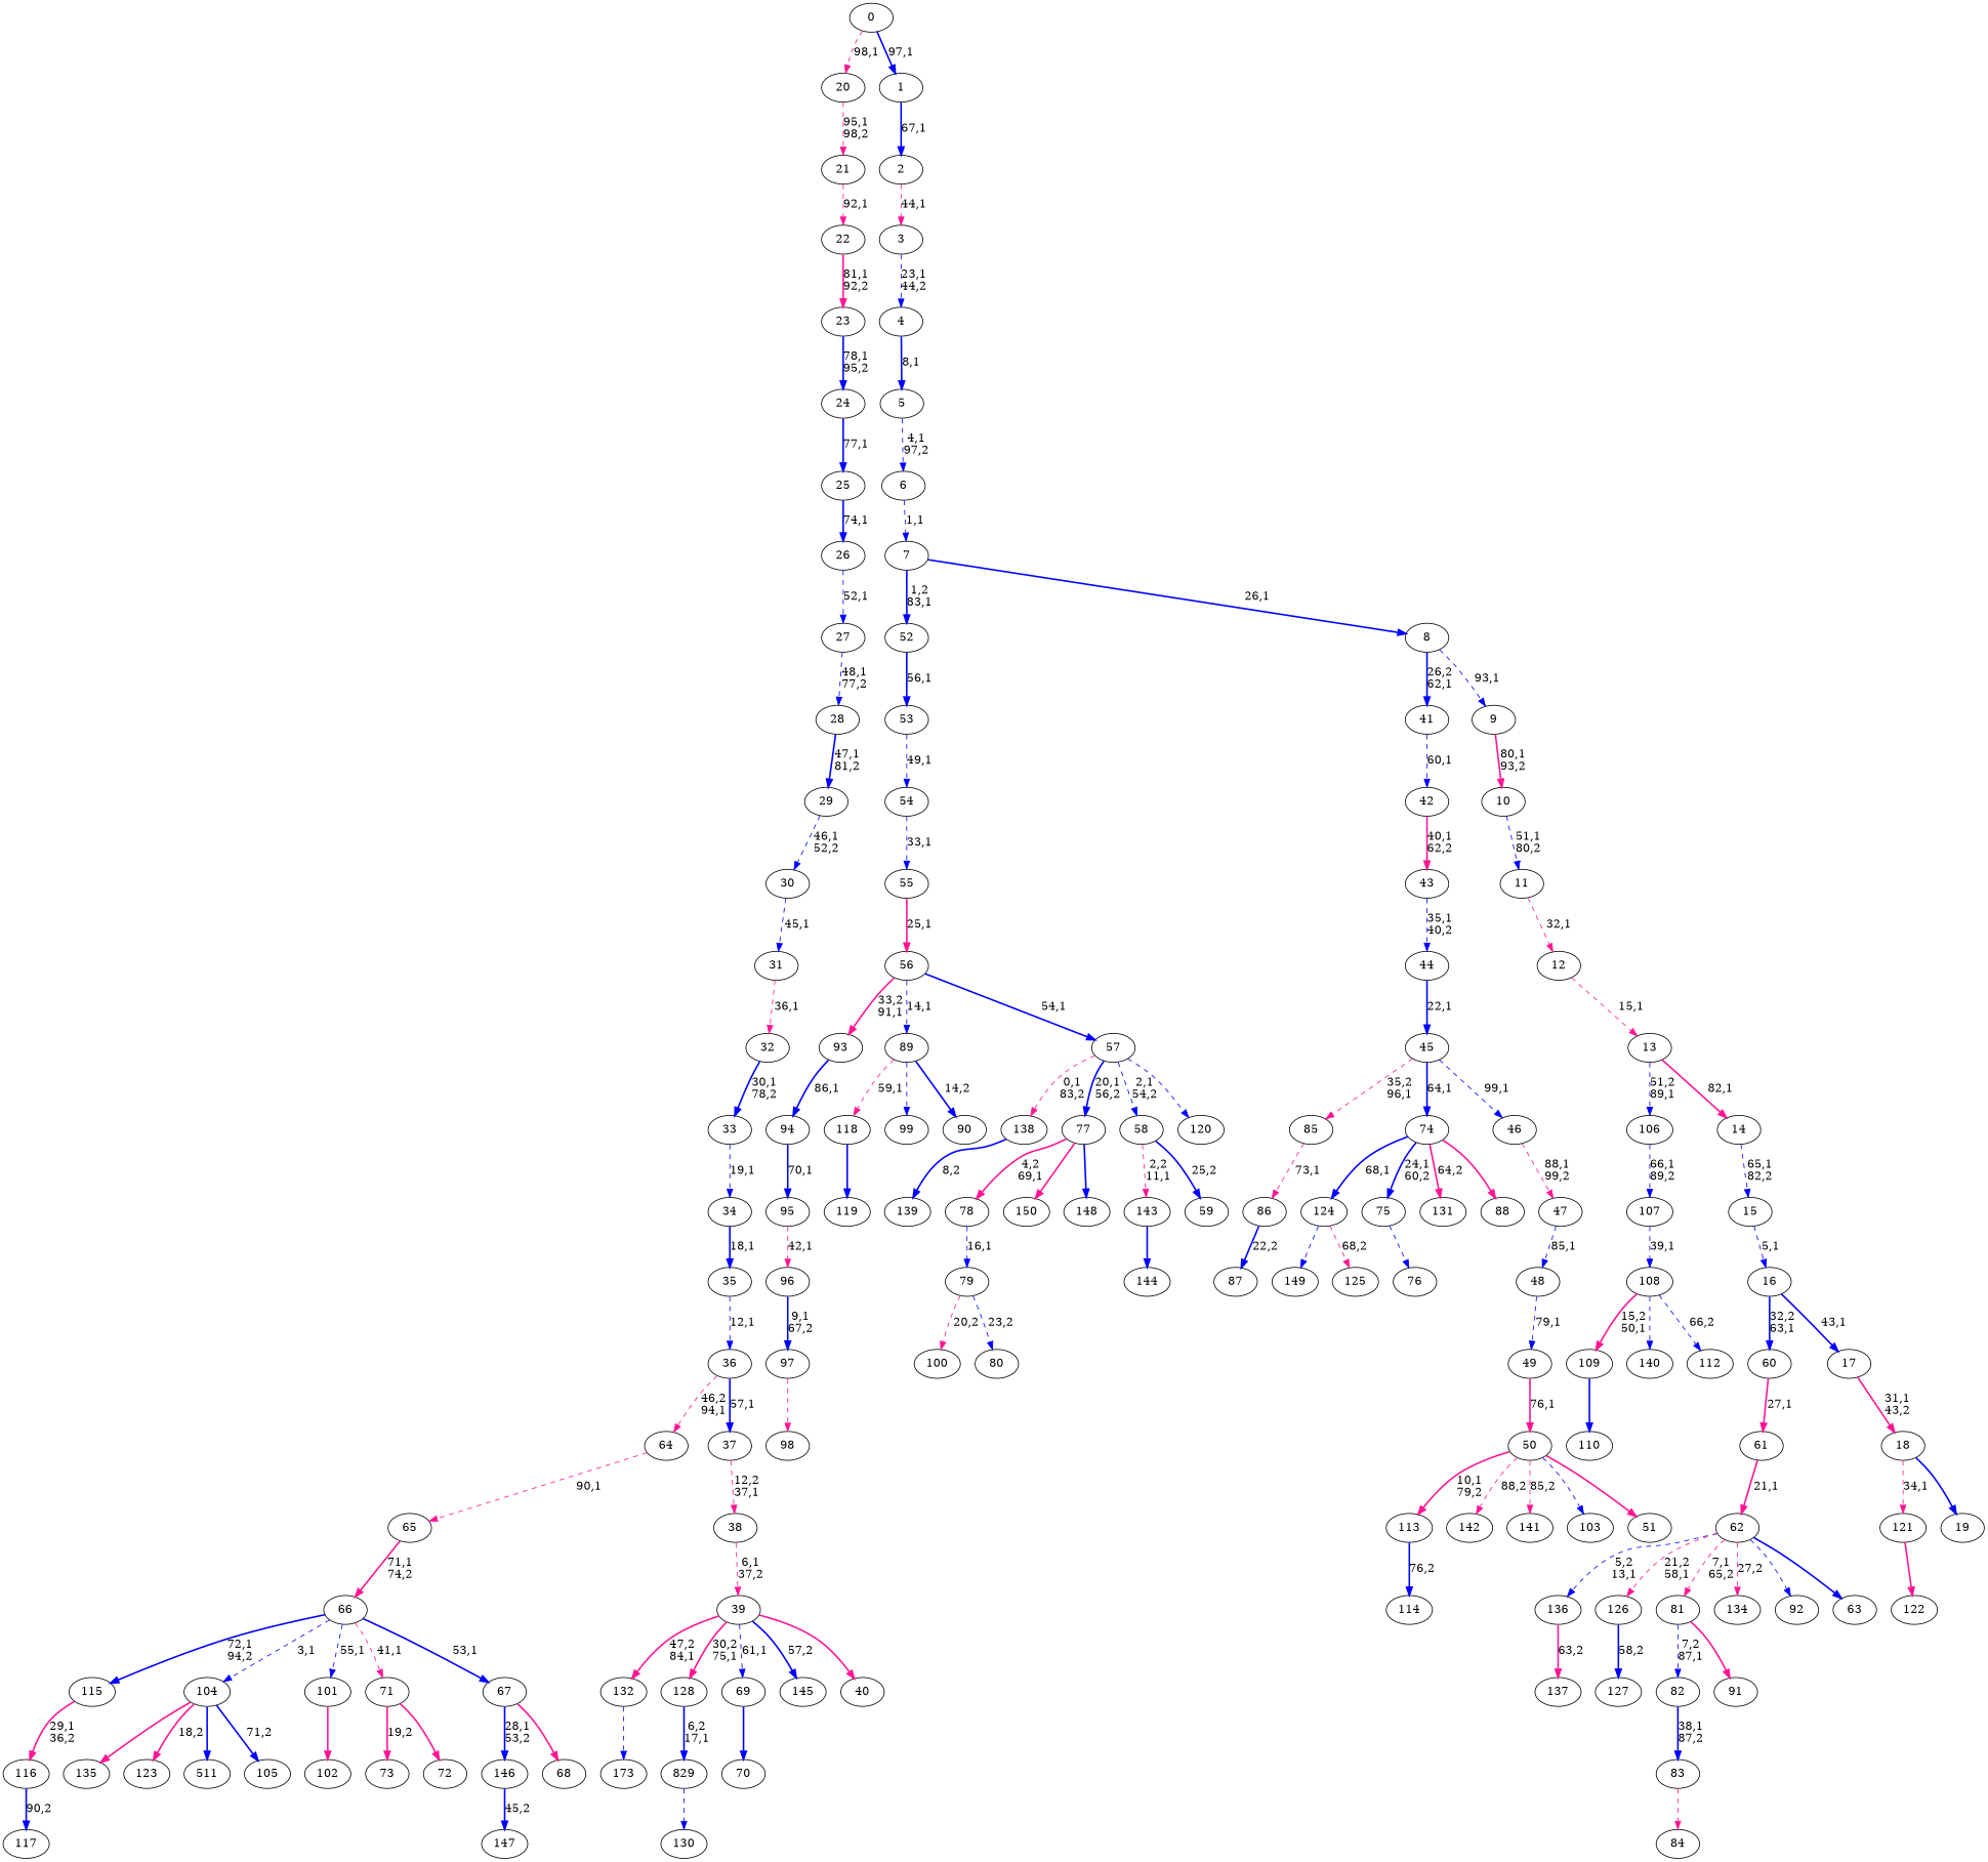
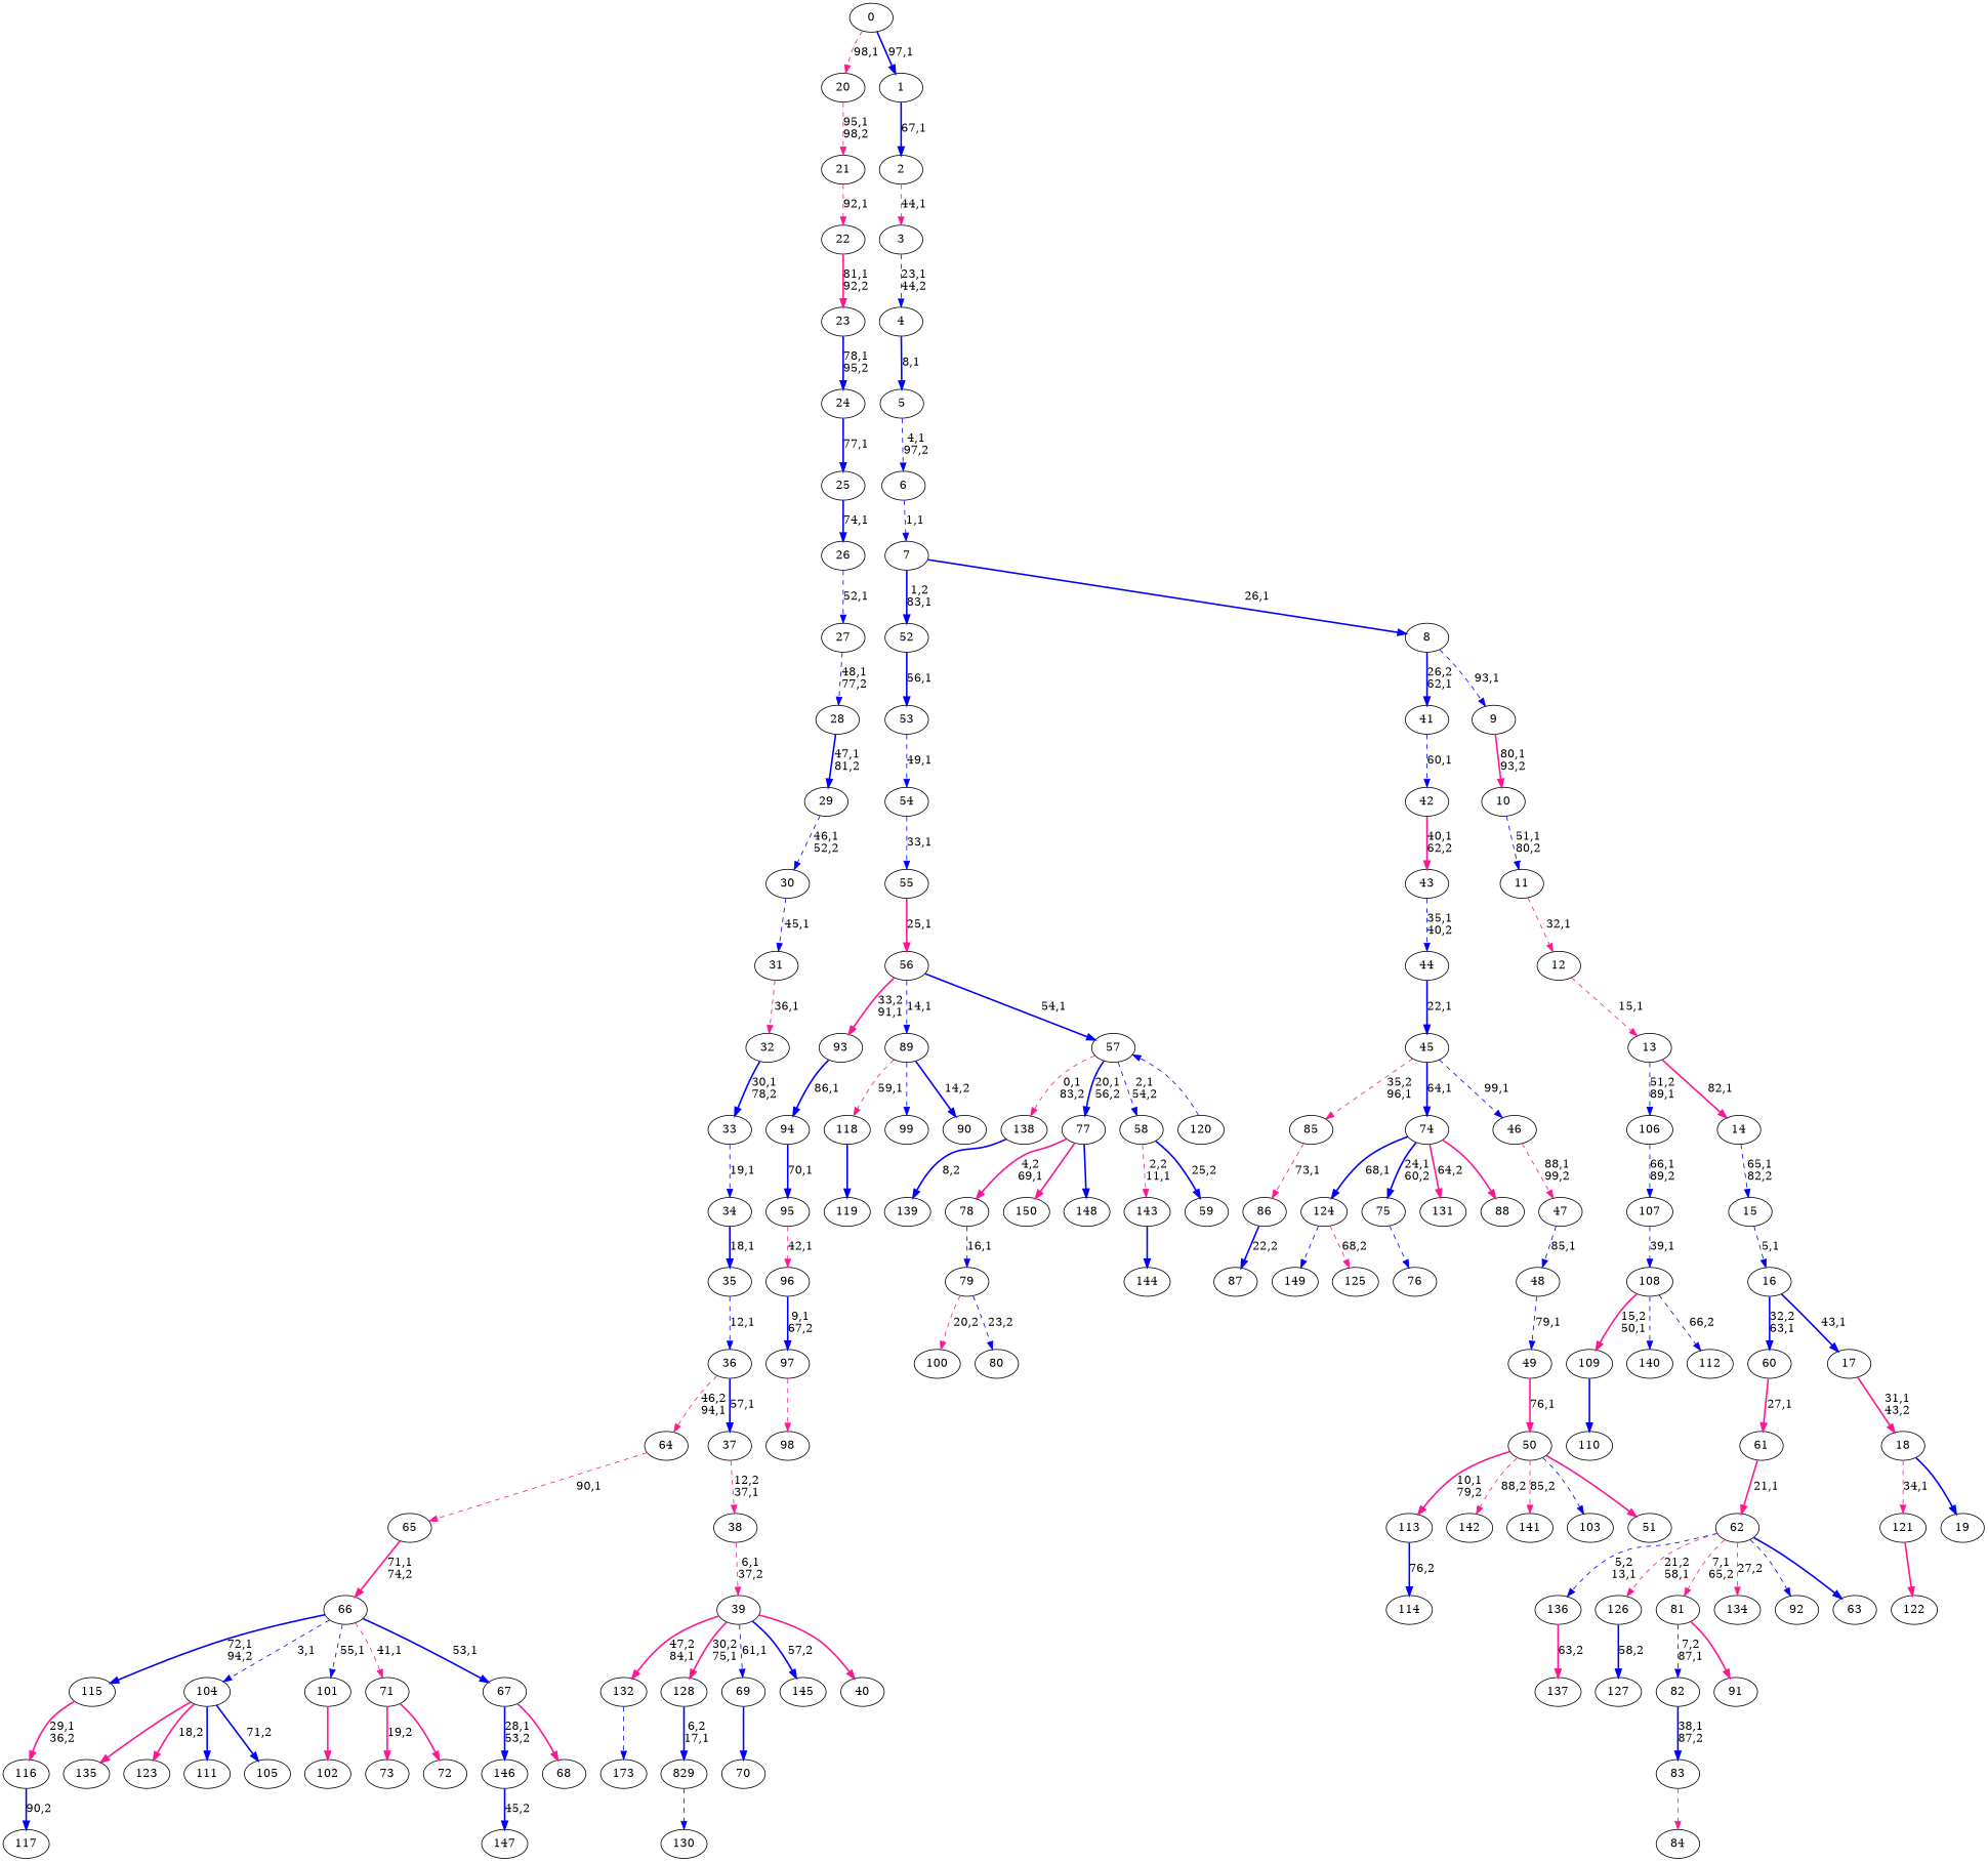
  digraph {
    edge [color=blue style=bold]
    146
    147
    143
    144
    138
    139
    136
    137
    n9 [label=173]
    132
    n11 [label=829]
    130
    128
    126
    127
    124
    149
    125
    121
    122
    118
    119
    116
    117
    115
    113
    114
    109
    110
    108
    140
    112
    107
    106
    104
    135
    123
-   111 [label=511]
+   111
    105
    101
    102
    97
    98
    96
    95
    94
    93
    89
    99
    90
    86
    87
    85
    83
    84
    82
    81
    91
    79
    100
    80
    78
    77
    150
    148
    75
    76
    74
    131
    88
    71
    73
    72
    69
    70
    67
    68
    66
    65
    64
    62
    134
    92
    63
    61
    60
    58
    59
    57
    120
    56
    55
    54
    53
    52
    50
    142
    141
    103
    51
    49
    48
    47
    46
    45
    44
    43
    42
    41
    39
    145
    40
    38
    37
    36
    35
    34
    33
    32
    31
    30
    29
    28
    27
    26
    25
    24
    23
    22
    21
    20
    18
    19
    17
    16
    15
    14
    13
    12
    11
    10
    9
    8
    7
    6
    5
    4
    3
    2
    1
    0
    146 -> 147 [label="45,2"]
    143 -> 144
    138 -> 139 [label="8,2"]
    136 -> 137 [color=deeppink label="63,2"]
    132 -> n9 [style=dashed]
    n11 -> 130 [style=dashed]
    128 -> n11 [label="6,2\n17,1"]
    126 -> 127 [label="58,2"]
    124 -> 149 [style=dashed]
    124 -> 125 [color=deeppink label="68,2" style=dashed]
    121 -> 122 [color=deeppink]
    118 -> 119
    116 -> 117 [label="90,2"]
    115 -> 116 [color=deeppink label="29,1\n36,2"]
    113 -> 114 [label="76,2"]
    109 -> 110
    108 -> 109 [color=deeppink label="15,2\n50,1"]
    108 -> 140 [style=dashed]
    108 -> 112 [label="66,2" style=dashed]
    107 -> 108 [label="39,1" style=dashed]
    106 -> 107 [label="66,1\n89,2" style=dashed]
    104 -> 135 [color=deeppink]
    104 -> 123 [color=deeppink label="18,2"]
    104 -> 111
    104 -> 105 [label="71,2"]
    101 -> 102 [color=deeppink]
    97 -> 98 [color=deeppink style=dashed]
    96 -> 97 [label="9,1\n67,2"]
    95 -> 96 [color=deeppink label="42,1" style=dashed]
    94 -> 95 [label="70,1"]
    93 -> 94 [label="86,1"]
    89 -> 118 [color=deeppink label="59,1" style=dashed]
    89 -> 99 [style=dashed]
    89 -> 90 [label="14,2"]
    86 -> 87 [label="22,2"]
    85 -> 86 [color=deeppink label="73,1" style=dashed]
    83 -> 84 [color=deeppink style=dashed]
    82 -> 83 [label="38,1\n87,2"]
    81 -> 82 [label="7,2\n87,1" style=dashed]
    81 -> 91 [color=deeppink]
    79 -> 100 [color=deeppink label="20,2" style=dashed]
    79 -> 80 [label="23,2" style=dashed]
    78 -> 79 [label="16,1" style=dashed]
    77 -> 78 [color=deeppink label="4,2\n69,1"]
    77 -> 150 [color=deeppink]
    77 -> 148
    75 -> 76 [style=dashed]
    74 -> 124 [label="68,1"]
    74 -> 75 [label="24,1\n60,2"]
    74 -> 131 [color=deeppink label="64,2"]
    74 -> 88 [color=deeppink]
    71 -> 73 [color=deeppink label="19,2"]
    71 -> 72 [color=deeppink]
    69 -> 70
    67 -> 146 [label="28,1\n53,2"]
    67 -> 68 [color=deeppink]
    66 -> 115 [label="72,1\n94,2"]
    66 -> 104 [label="3,1" style=dashed]
    66 -> 101 [label="55,1" style=dashed]
    66 -> 71 [color=deeppink label="41,1" style=dashed]
    66 -> 67 [label="53,1"]
    65 -> 66 [color=deeppink label="71,1\n74,2"]
    64 -> 65 [color=deeppink label="90,1" style=dashed]
    62 -> 136 [label="5,2\n13,1" style=dashed]
    62 -> 126 [color=deeppink label="21,2\n58,1" style=dashed]
    62 -> 81 [color=deeppink label="7,1\n65,2" style=dashed]
    62 -> 134 [color=deeppink label="27,2" style=dashed]
    62 -> 92 [style=dashed]
    62 -> 63
    61 -> 62 [color=deeppink label="21,1"]
    60 -> 61 [color=deeppink label="27,1"]
    58 -> 143 [color=deeppink label="2,2\n11,1" style=dashed]
    58 -> 59 [label="25,2"]
    57 -> 138 [color=deeppink label="0,1\n83,2" style=dashed]
    57 -> 77 [label="20,1\n56,2"]
    57 -> 58 [label="2,1\n54,2" style=dashed]
-   57 -> 120 [style=dashed]
+   120 -> 57 [style=dashed]
    56 -> 93 [color=deeppink label="33,2\n91,1"]
    56 -> 89 [label="14,1" style=dashed]
    56 -> 57 [label="54,1"]
    55 -> 56 [color=deeppink label="25,1"]
    54 -> 55 [label="33,1" style=dashed]
    53 -> 54 [label="49,1" style=dashed]
    52 -> 53 [label="56,1"]
    50 -> 113 [color=deeppink label="10,1\n79,2"]
    50 -> 142 [color=deeppink label="88,2" style=dashed]
    50 -> 141 [color=deeppink label="85,2" style=dashed]
    50 -> 103 [style=dashed]
    50 -> 51 [color=deeppink]
    49 -> 50 [color=deeppink label="76,1"]
    48 -> 49 [label="79,1" style=dashed]
    47 -> 48 [label="85,1" style=dashed]
    46 -> 47 [color=deeppink label="88,1\n99,2" style=dashed]
    45 -> 85 [color=deeppink label="35,2\n96,1" style=dashed]
    45 -> 74 [label="64,1"]
    45 -> 46 [label="99,1" style=dashed]
    44 -> 45 [label="22,1"]
    43 -> 44 [label="35,1\n40,2" style=dashed]
    42 -> 43 [color=deeppink label="40,1\n62,2"]
    41 -> 42 [label="60,1" style=dashed]
    39 -> 132 [color=deeppink label="47,2\n84,1"]
    39 -> 128 [color=deeppink label="30,2\n75,1"]
    39 -> 69 [label="61,1" style=dashed]
    39 -> 145 [label="57,2"]
    39 -> 40 [color=deeppink]
    38 -> 39 [color=deeppink label="6,1\n37,2" style=dashed]
    37 -> 38 [color=deeppink label="12,2\n37,1" style=dashed]
    36 -> 64 [color=deeppink label="46,2\n94,1" style=dashed]
    36 -> 37 [label="57,1"]
    35 -> 36 [label="12,1" style=dashed]
    34 -> 35 [label="18,1"]
    33 -> 34 [label="19,1" style=dashed]
    32 -> 33 [label="30,1\n78,2"]
    31 -> 32 [color=deeppink label="36,1" style=dashed]
    30 -> 31 [label="45,1" style=dashed]
    29 -> 30 [label="46,1\n52,2" style=dashed]
    28 -> 29 [label="47,1\n81,2"]
    27 -> 28 [label="48,1\n77,2" style=dashed]
    26 -> 27 [label="52,1" style=dashed]
    25 -> 26 [label="74,1"]
    24 -> 25 [label="77,1"]
    23 -> 24 [label="78,1\n95,2"]
    22 -> 23 [color=deeppink label="81,1\n92,2"]
    21 -> 22 [color=deeppink label="92,1" style=dashed]
    20 -> 21 [color=deeppink label="95,1\n98,2" style=dashed]
    18 -> 121 [color=deeppink label="34,1" style=dashed]
    18 -> 19
    17 -> 18 [color=deeppink label="31,1\n43,2"]
    16 -> 60 [label="32,2\n63,1"]
    16 -> 17 [label="43,1"]
    15 -> 16 [label="5,1" style=dashed]
    14 -> 15 [label="65,1\n82,2" style=dashed]
    13 -> 106 [label="51,2\n89,1" style=dashed]
    13 -> 14 [color=deeppink label="82,1"]
    12 -> 13 [color=deeppink label="15,1" style=dashed]
    11 -> 12 [color=deeppink label="32,1" style=dashed]
    10 -> 11 [label="51,1\n80,2" style=dashed]
    9 -> 10 [color=deeppink label="80,1\n93,2"]
    8 -> 41 [label="26,2\n62,1"]
    8 -> 9 [label="93,1" style=dashed]
    7 -> 52 [label="1,2\n83,1"]
    7 -> 8 [label="26,1"]
    6 -> 7 [label="1,1" style=dashed]
    5 -> 6 [label="4,1\n97,2" style=dashed]
    4 -> 5 [label="8,1"]
    3 -> 4 [label="23,1\n44,2" style=dashed]
    2 -> 3 [color=deeppink label="44,1" style=dashed]
    1 -> 2 [label="67,1"]
    0 -> 20 [color=deeppink label="98,1" style=dashed]
    0 -> 1 [label="97,1"]
  }
